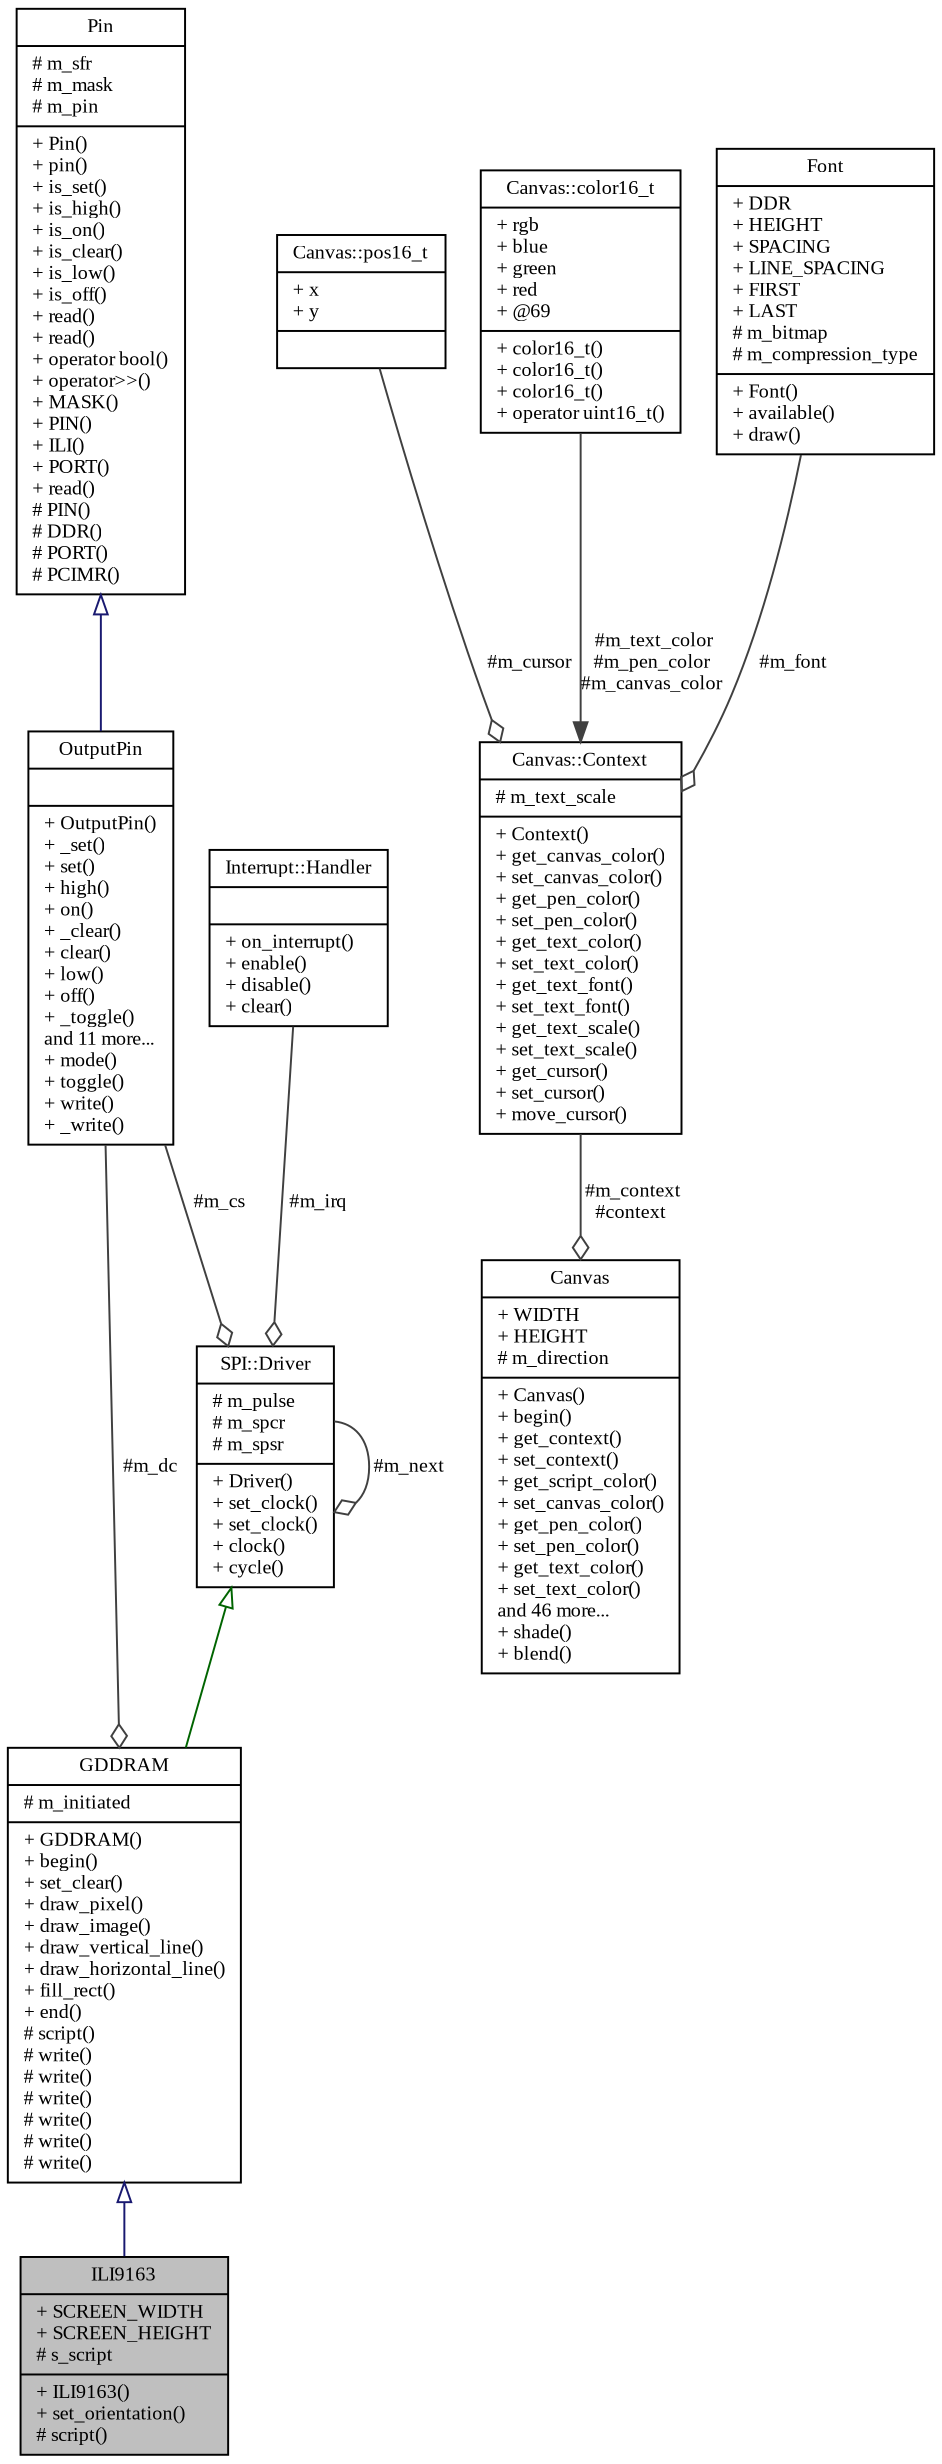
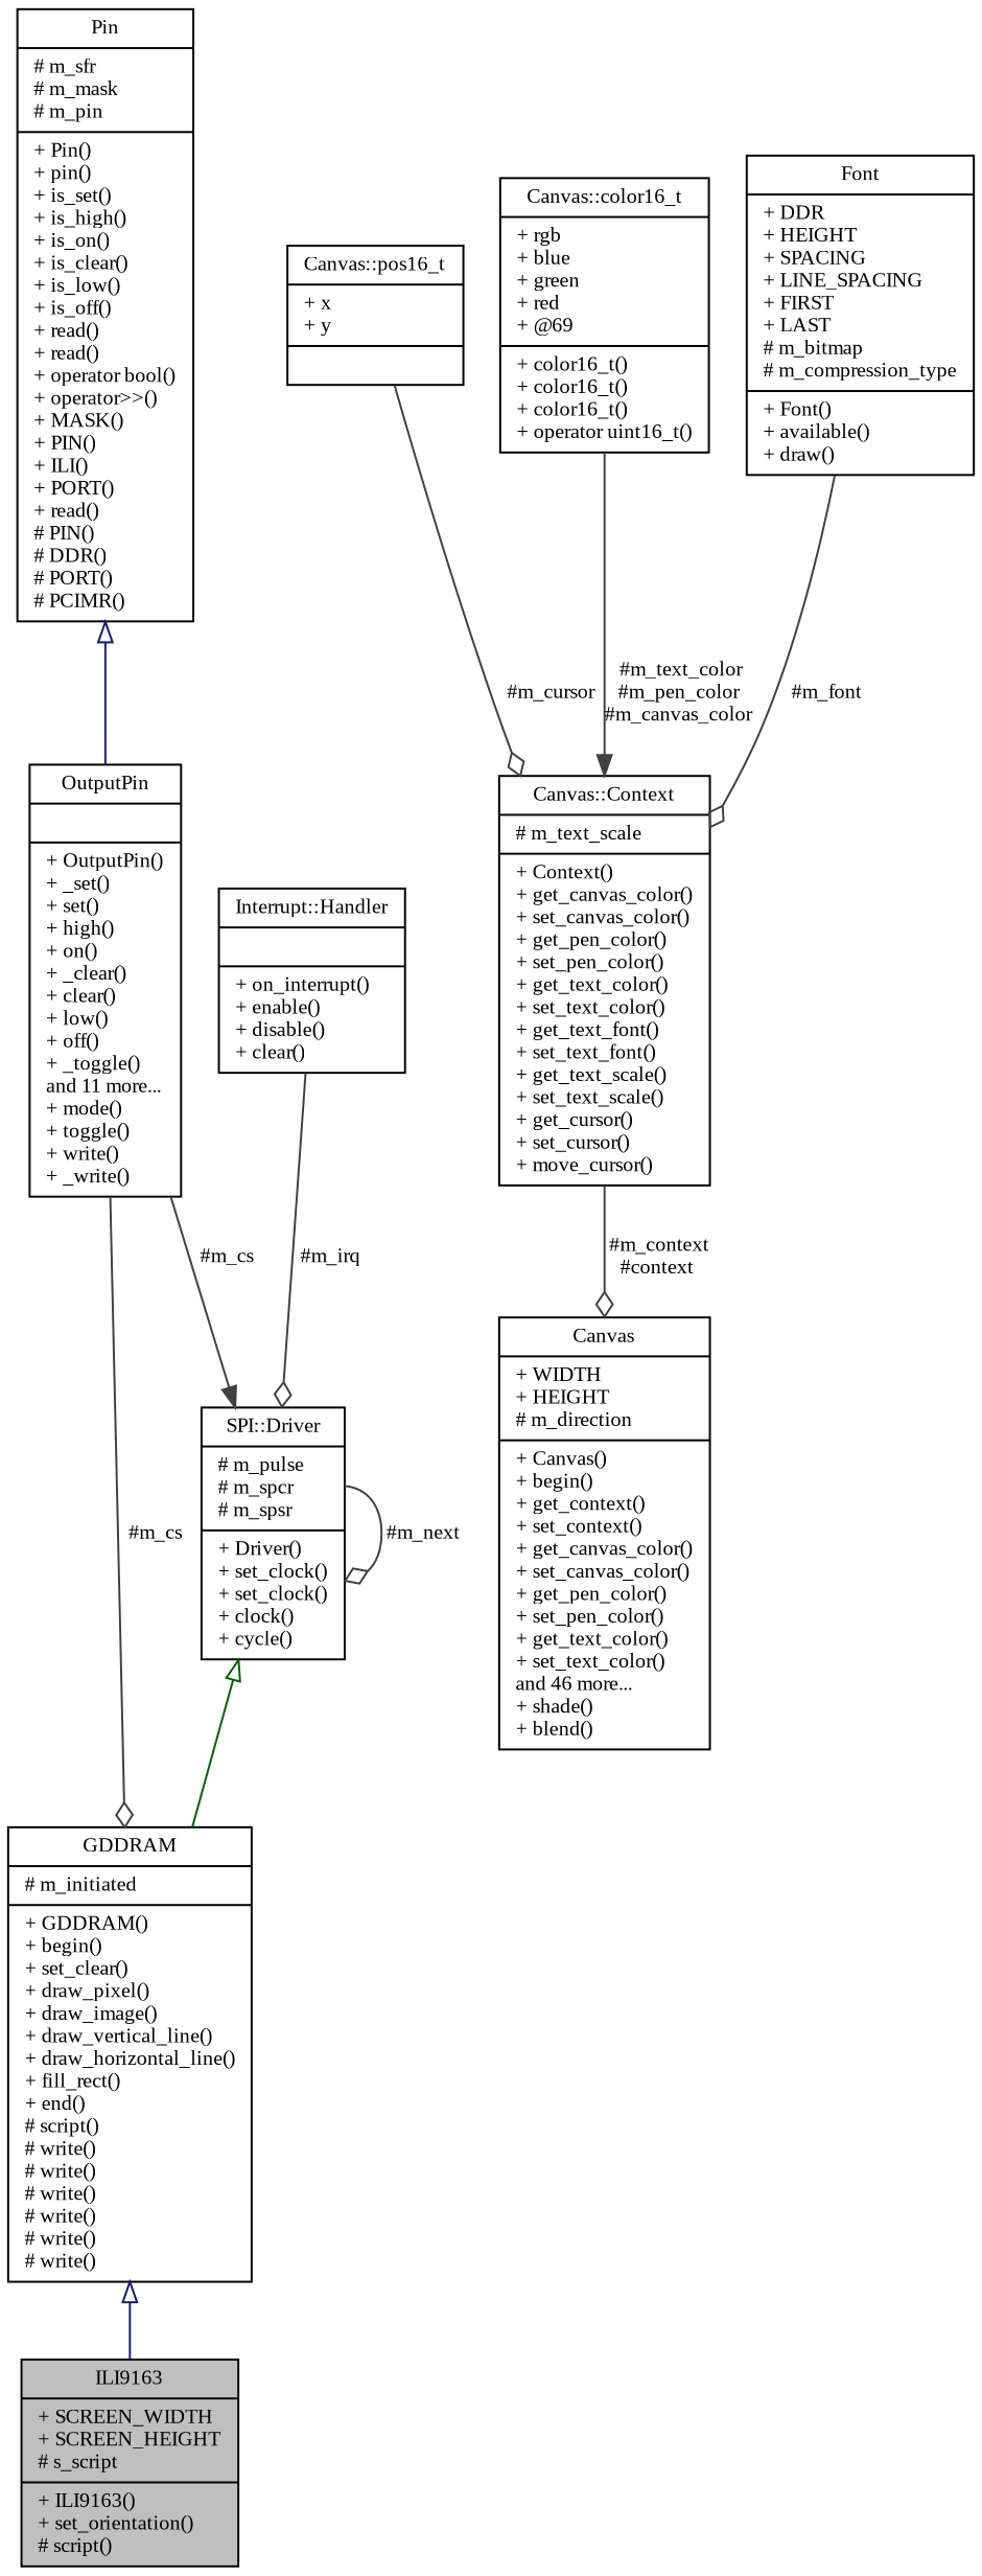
  digraph {
    fontname="Liberation Serif"
    node [color=black fillcolor=white fontname="Liberation Serif" fontsize=10 shape=record style=filled]
    edge [color=grey25 fontname="Liberation Serif" fontsize=10 labelfontname=Helvetica labelfontsize=10 style=solid arrowhead=odiamond]
    n1 [fillcolor=grey75 fontcolor=black height=0.2 label="{ILI9163\n|+ SCREEN_WIDTH\l+ SCREEN_HEIGHT\l# s_script\l|+ ILI9163()\l+ set_orientation()\l# script()\l}" width=0.4]
    n2 [height=0.2 label="{GDDRAM\n|# m_initiated\l|+ GDDRAM()\l+ begin()\l+ set_clear()\l+ draw_pixel()\l+ draw_image()\l+ draw_vertical_line()\l+ draw_horizontal_line()\l+ fill_rect()\l+ end()\l# script()\l# write()\l# write()\l# write()\l# write()\l# write()\l# write()\l}" width=0.4]
-   n3 [height=0.2 label="{Canvas\n|+ WIDTH\l+ HEIGHT\l# m_direction\l|+ Canvas()\l+ begin()\l+ get_context()\l+ set_context()\l+ get_script_color()\l+ set_canvas_color()\l+ get_pen_color()\l+ set_pen_color()\l+ get_text_color()\l+ set_text_color()\land 46 more...\l+ shade()\l+ blend()\l}" width=0.4]
+   n3 [height=0.2 label="{Canvas\n|+ WIDTH\l+ HEIGHT\l# m_direction\l|+ Canvas()\l+ begin()\l+ get_context()\l+ set_context()\l+ get_canvas_color()\l+ set_canvas_color()\l+ get_pen_color()\l+ set_pen_color()\l+ get_text_color()\l+ set_text_color()\land 46 more...\l+ shade()\l+ blend()\l}" width=0.4]
    n4 [height=0.2 label="{Canvas::Context\n|# m_text_scale\l|+ Context()\l+ get_canvas_color()\l+ set_canvas_color()\l+ get_pen_color()\l+ set_pen_color()\l+ get_text_color()\l+ set_text_color()\l+ get_text_font()\l+ set_text_font()\l+ get_text_scale()\l+ set_text_scale()\l+ get_cursor()\l+ set_cursor()\l+ move_cursor()\l}" width=0.4]
    n5 [height=0.2 label="{Canvas::pos16_t\n|+ x\l+ y\l|}" width=0.4]
    n6 [height=0.2 label="{Canvas::color16_t\n|+ rgb\l+ blue\l+ green\l+ red\l+ @69\l|+ color16_t()\l+ color16_t()\l+ color16_t()\l+ operator uint16_t()\l}" width=0.4]
    n7 [height=0.2 label="{Font\n|+ DDR\l+ HEIGHT\l+ SPACING\l+ LINE_SPACING\l+ FIRST\l+ LAST\l# m_bitmap\l# m_compression_type\l|+ Font()\l+ available()\l+ draw()\l}" width=0.4]
    n8 [height=0.2 label="{SPI::Driver\n|# m_pulse\l# m_spcr\l# m_spsr\l|+ Driver()\l+ set_clock()\l+ set_clock()\l+ clock()\l+ cycle()\l}" width=0.4]
    n9 [height=0.2 label="{OutputPin\n||+ OutputPin()\l+ _set()\l+ set()\l+ high()\l+ on()\l+ _clear()\l+ clear()\l+ low()\l+ off()\l+ _toggle()\land 11 more...\l+ mode()\l+ toggle()\l+ write()\l+ _write()\l}" width=0.4]
    n10 [height=0.2 label="{Pin\n|# m_sfr\l# m_mask\l# m_pin\l|+ Pin()\l+ pin()\l+ is_set()\l+ is_high()\l+ is_on()\l+ is_clear()\l+ is_low()\l+ is_off()\l+ read()\l+ read()\l+ operator bool()\l+ operator\>\>()\l+ MASK()\l+ PIN()\l+ ILI()\l+ PORT()\l+ read()\l# PIN()\l# DDR()\l# PORT()\l# PCIMR()\l}" width=0.4]
    n11 [height=0.2 label="{Interrupt::Handler\n||+ on_interrupt()\l+ enable()\l+ disable()\l+ clear()\l}" width=0.4]
    n2 -> n1 [arrowtail=onormal color=midnightblue dir=back arrowhead=""]
    n4 -> n3 [label=" #m_context\n#context"]
    n5 -> n4 [label=" #m_cursor"]
    n6 -> n4 [arrowhead=normal label=" #m_text_color\n#m_pen_color\n#m_canvas_color"]
    n7 -> n4 [label=" #m_font"]
    n8 -> n2 [arrowtail=onormal color=darkgreen dir=back arrowhead=""]
    n8 -> n8 [label=" #m_next"]
-   n9 -> n2 [label=" #m_dc"]
-   n9 -> n8 [label=" #m_cs"]
+   n9 -> n2 [label=" #m_cs"]
+   n9 -> n8 [arrowhead=normal label=" #m_cs"]
    n10 -> n9 [arrowtail=onormal color=midnightblue dir=back arrowhead=""]
    n11 -> n8 [label=" #m_irq"]
  }
